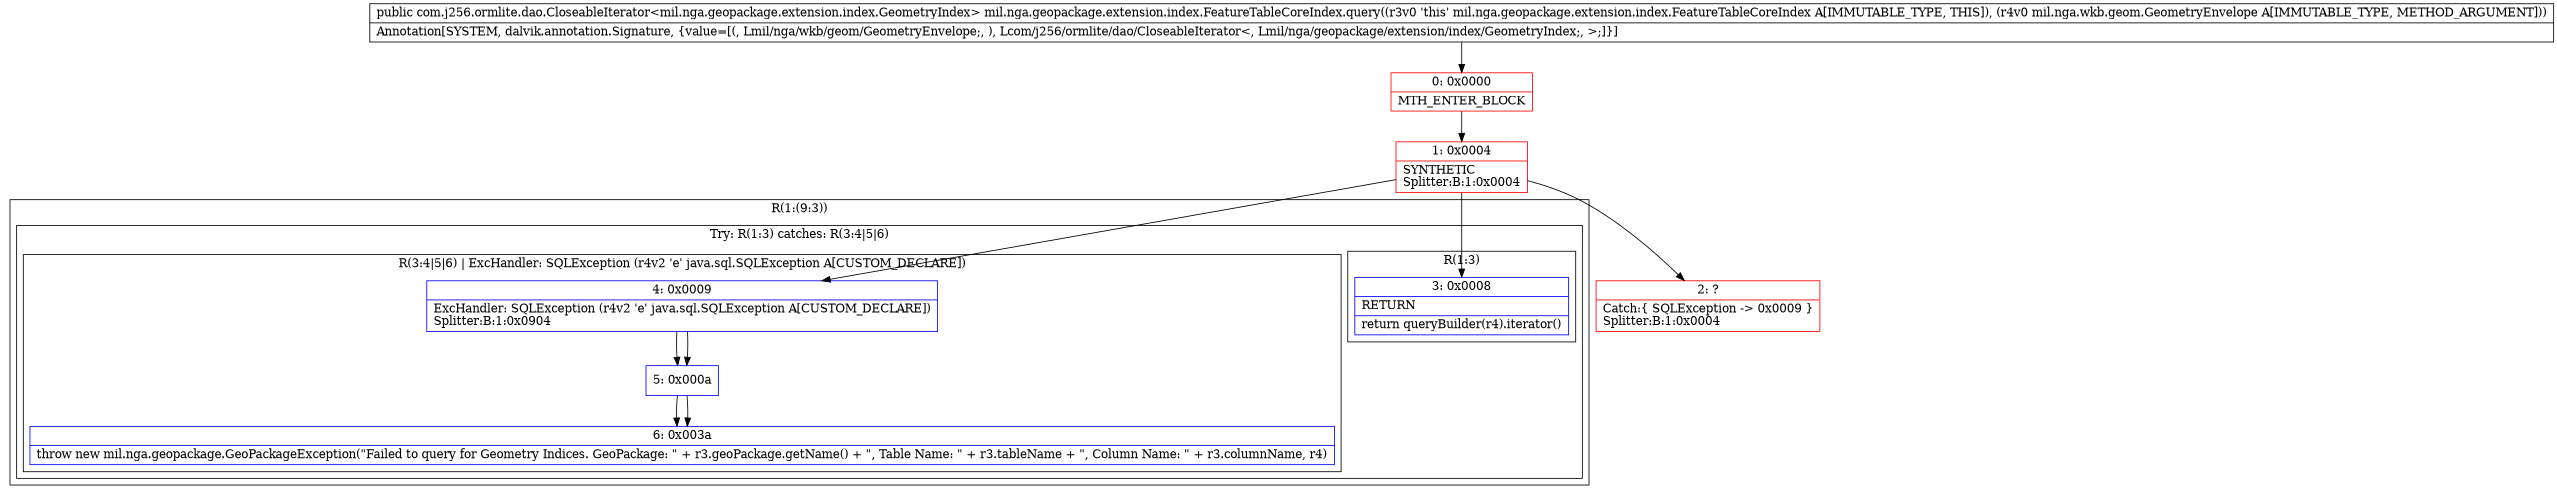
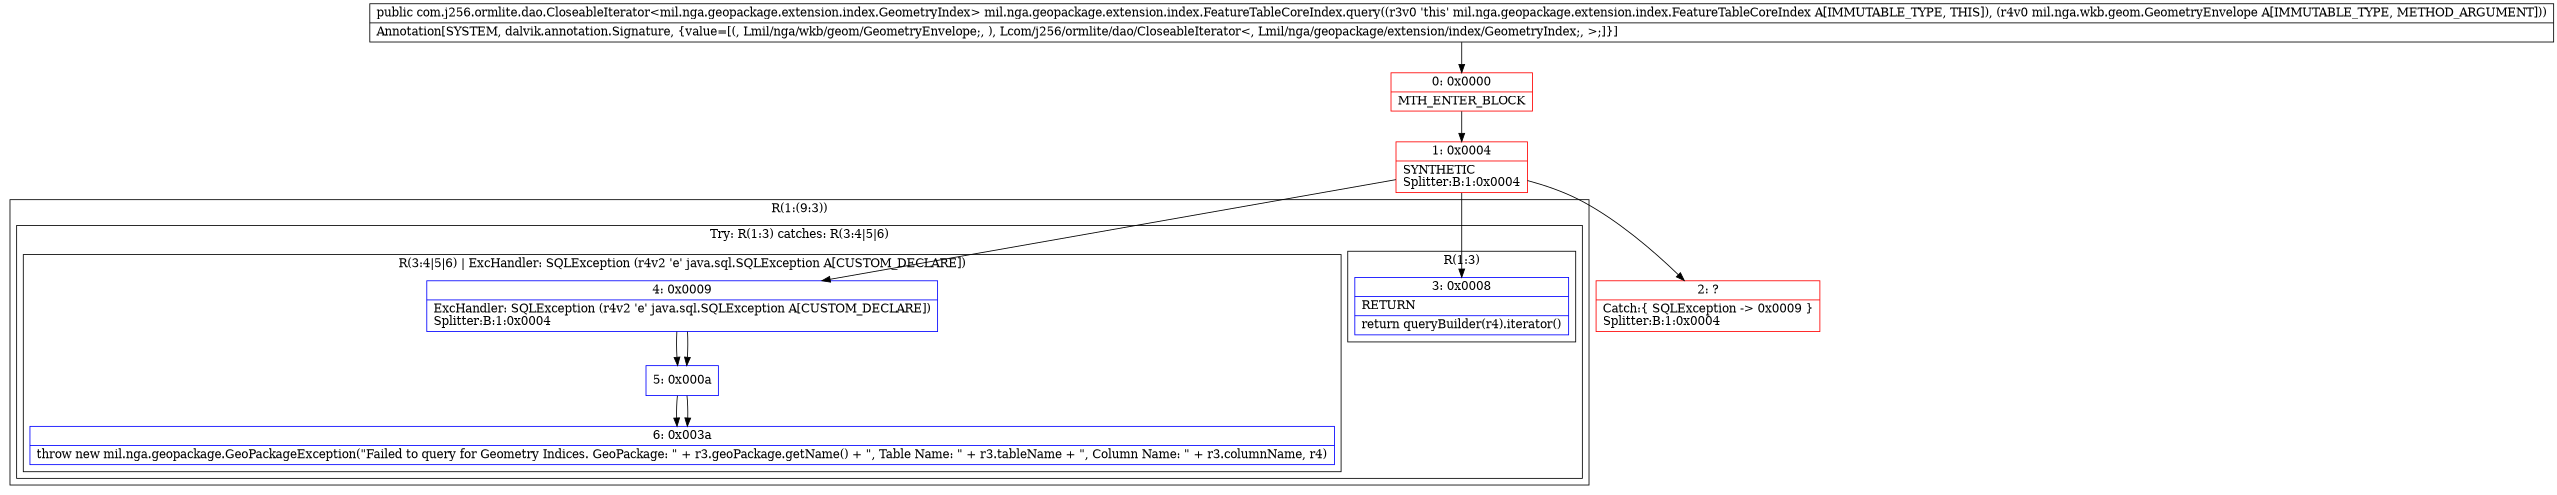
  digraph {
    node [color=blue shape=record]
    n1 [label="{3\:\ 0x0008|RETURN\l|return queryBuilder(r4).iterator()\l}"]
-   n2 [label="{4\:\ 0x0009|ExcHandler: SQLException (r4v2 'e' java.sql.SQLException A[CUSTOM_DECLARE])\lSplitter:B:1:0x0904\l}"]
+   n2 [label="{4\:\ 0x0009|ExcHandler: SQLException (r4v2 'e' java.sql.SQLException A[CUSTOM_DECLARE])\lSplitter:B:1:0x0004\l}"]
    n3 [label="{5\:\ 0x000a}"]
    n4 [label="{6\:\ 0x003a|throw new mil.nga.geopackage.GeoPackageException(\"Failed to query for Geometry Indices. GeoPackage: \" + r3.geoPackage.getName() + \", Table Name: \" + r3.tableName + \", Column Name: \" + r3.columnName, r4)\l}"]
    n5 [color=red label="{0\:\ 0x0000|MTH_ENTER_BLOCK\l}"]
    n6 [color=red label="{1\:\ 0x0004|SYNTHETIC\lSplitter:B:1:0x0004\l}"]
    n7 [color=red label="{2\:\ ?|Catch:\{ SQLException \-\> 0x0009 \}\lSplitter:B:1:0x0004\l}"]
    n8 [label="{public com.j256.ormlite.dao.CloseableIterator\<mil.nga.geopackage.extension.index.GeometryIndex\> mil.nga.geopackage.extension.index.FeatureTableCoreIndex.query((r3v0 'this' mil.nga.geopackage.extension.index.FeatureTableCoreIndex A[IMMUTABLE_TYPE, THIS]), (r4v0 mil.nga.wkb.geom.GeometryEnvelope A[IMMUTABLE_TYPE, METHOD_ARGUMENT]))  | Annotation[SYSTEM, dalvik.annotation.Signature, \{value=[(, Lmil\/nga\/wkb\/geom\/GeometryEnvelope;, ), Lcom\/j256\/ormlite\/dao\/CloseableIterator\<, Lmil\/nga\/geopackage\/extension\/index\/GeometryIndex;, \>;]\}]\l}" color=""]
    subgraph cluster_1 {
      label="R(1:(9:3))"
      subgraph cluster_2 {
        label="Try: R(1:3) catches: R(3:4|5|6)"
        subgraph cluster_3 {
          label="R(1:3)"
          n1
        }
        subgraph cluster_4 {
          label="R(3:4|5|6) | ExcHandler: SQLException (r4v2 'e' java.sql.SQLException A[CUSTOM_DECLARE])\l"
          n2
          n3
          n4
        }
      }
    }
    subgraph cluster_5 {
      label="R(3:4|5|6) | ExcHandler: SQLException (r4v2 'e' java.sql.SQLException A[CUSTOM_DECLARE])\l"
    }
    n2 -> n3
    n2 -> n3
    n3 -> n4
    n3 -> n4
    n5 -> n6
    n6 -> n1
    n6 -> n2
    n6 -> n7
    n8 -> n5
  }
